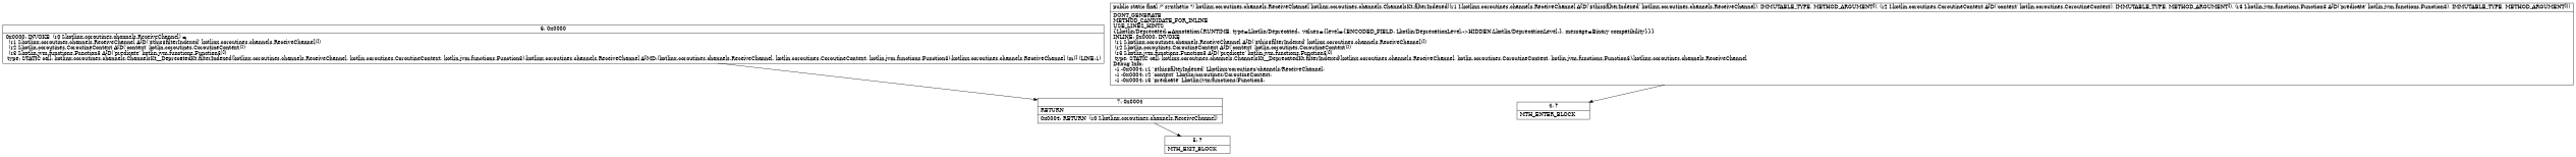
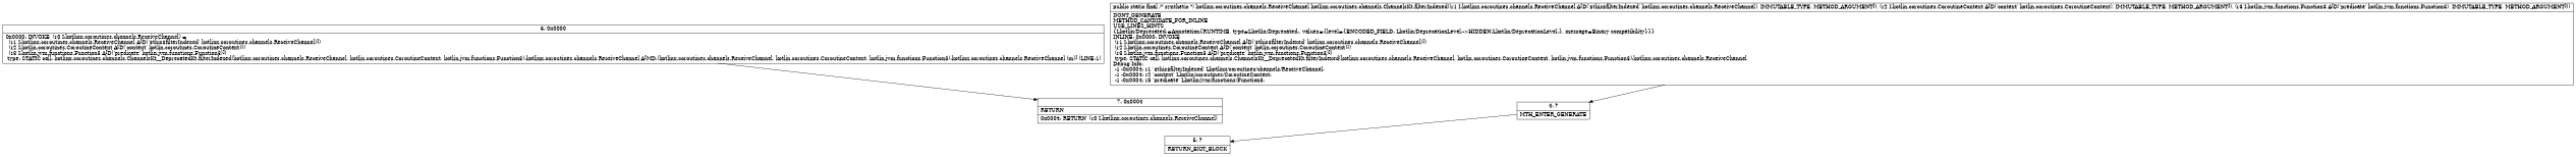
  digraph {
    node [shape=record]
-   n1 [label="{4\:\ ?|MTH_ENTER_BLOCK\l}"]
+   n1 [label="{4\:\ ?|MTH_ENTER_GENERATE\l}"]
    n2 [label="{6\:\ 0x0000|0x0000: INVOKE  (r0 I:kotlinx.coroutines.channels.ReceiveChannel) = \l  (r1 I:kotlinx.coroutines.channels.ReceiveChannel A[D('$this$filterIndexed' kotlinx.coroutines.channels.ReceiveChannel)])\l  (r2 I:kotlin.coroutines.CoroutineContext A[D('context' kotlin.coroutines.CoroutineContext)])\l  (r3 I:kotlin.jvm.functions.Function3 A[D('predicate' kotlin.jvm.functions.Function3)])\l type: STATIC call: kotlinx.coroutines.channels.ChannelsKt__DeprecatedKt.filterIndexed(kotlinx.coroutines.channels.ReceiveChannel, kotlin.coroutines.CoroutineContext, kotlin.jvm.functions.Function3):kotlinx.coroutines.channels.ReceiveChannel A[MD:(kotlinx.coroutines.channels.ReceiveChannel, kotlin.coroutines.CoroutineContext, kotlin.jvm.functions.Function3):kotlinx.coroutines.channels.ReceiveChannel (m)] (LINE:1)\l}"]
    n3 [label="{7\:\ 0x0004|RETURN\l|0x0004: RETURN  (r0 I:kotlinx.coroutines.channels.ReceiveChannel) \l}"]
-   n4 [label="{5\:\ ?|MTH_EXIT_BLOCK\l}"]
+   n4 [label="{5\:\ ?|RETURN_EXIT_BLOCK\l}"]
    n5 [label="{public static final \/* synthetic *\/ kotlinx.coroutines.channels.ReceiveChannel kotlinx.coroutines.channels.ChannelsKt.filterIndexed((r1 I:kotlinx.coroutines.channels.ReceiveChannel A[D('$this$filterIndexed' kotlinx.coroutines.channels.ReceiveChannel), IMMUTABLE_TYPE, METHOD_ARGUMENT]), (r2 I:kotlin.coroutines.CoroutineContext A[D('context' kotlin.coroutines.CoroutineContext), IMMUTABLE_TYPE, METHOD_ARGUMENT]), (r3 I:kotlin.jvm.functions.Function3 A[D('predicate' kotlin.jvm.functions.Function3), IMMUTABLE_TYPE, METHOD_ARGUMENT]))  | DONT_GENERATE\lMETHOD_CANDIDATE_FOR_INLINE\lUSE_LINES_HINTS\l\{Lkotlin\/Deprecated;=Annotation\{RUNTIME, type=Lkotlin\/Deprecated;, values=\{level=\{ENCODED_FIELD: Lkotlin\/DeprecationLevel;\-\>HIDDEN:Lkotlin\/DeprecationLevel;\}, message=Binary compatibility\}\}\}\lINLINE: 0x0000: INVOKE  \l  (r1 I:kotlinx.coroutines.channels.ReceiveChannel A[D('$this$filterIndexed' kotlinx.coroutines.channels.ReceiveChannel)])\l  (r2 I:kotlin.coroutines.CoroutineContext A[D('context' kotlin.coroutines.CoroutineContext)])\l  (r3 I:kotlin.jvm.functions.Function3 A[D('predicate' kotlin.jvm.functions.Function3)])\l type: STATIC call: kotlinx.coroutines.channels.ChannelsKt__DeprecatedKt.filterIndexed(kotlinx.coroutines.channels.ReceiveChannel, kotlin.coroutines.CoroutineContext, kotlin.jvm.functions.Function3):kotlinx.coroutines.channels.ReceiveChannel\lDebug Info:\l  \-1 \-0x0004: r1 '$this$filterIndexed' Lkotlinx\/coroutines\/channels\/ReceiveChannel;\l  \-1 \-0x0004: r2 'context' Lkotlin\/coroutines\/CoroutineContext;\l  \-1 \-0x0004: r3 'predicate' Lkotlin\/jvm\/functions\/Function3;\l}"]
    n2 -> n3
-   n3 -> n4
+   n1 -> n4
    n5 -> n1
  }
